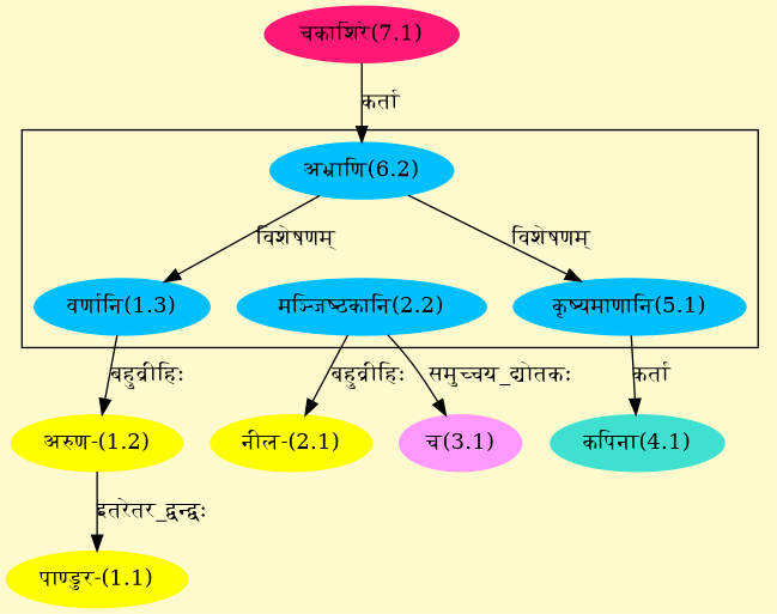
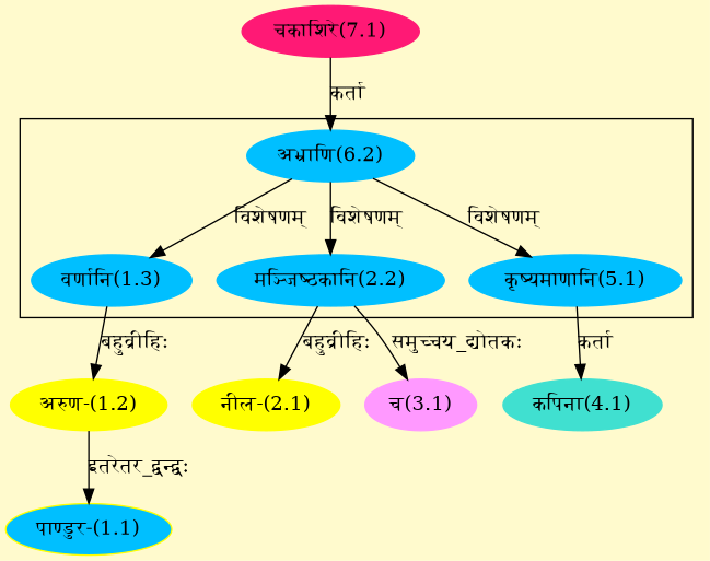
  digraph {
    bgcolor=lemonchiffon1
    compound=true
    rankdir=BT
    node [color="#00BFFF" style=filled]
    edge [dir=back]
    n1 [label="वर्णानि(1.3)"]
    n2 [label="अभ्राणि(6.2)"]
    n3 [label="मञ्जिष्ठकानि(2.2)"]
    n4 [label="कृष्यमाणानि(5.1)"]
    n5 [color="#FF1975" label="चकाशिरे(7.1)"]
-   n6 [color="#FFFF00" label="पाण्डुर-(1.1)"]
+   n6 [color="#FFFF00" label="पाण्डुर-(1.1)" fillcolor="#00BFFF"]
    n7 [color="#FFFF00" label="अरुण-(1.2)"]
    n8 [color="#FFFF00" label="नील-(2.1)"]
    n9 [color="#FF99FF" label="च(3.1)"]
    n10 [color="#40E0D0" label="कपिना(4.1)"]
    subgraph cluster_1 {
      n1
      n2
      n3
      n4
    }
    n1 -> n2 [label="विशेषणम्"]
    n2 -> n5 [label="कर्ता"]
+   n3 -> n2 [label="विशेषणम्"]
    n4 -> n2 [label="विशेषणम्"]
    n6 -> n7 [label="इतरेतर_द्वन्द्वः"]
    n7 -> n1 [label="बहुव्रीहिः"]
    n8 -> n3 [label="बहुव्रीहिः"]
    n9 -> n3 [label="समुच्चय_द्योतकः"]
    n10 -> n4 [label="कर्ता"]
  }
